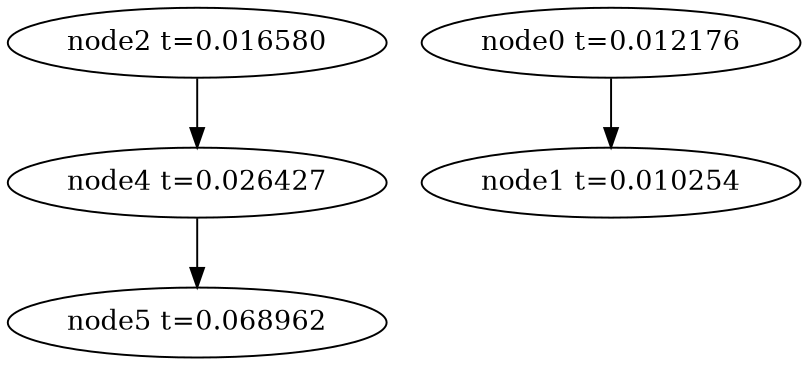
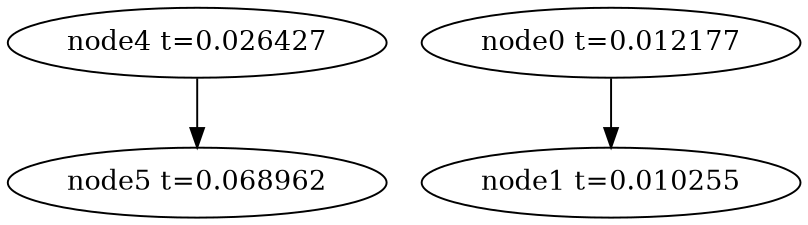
  digraph {
    n1 [label="node5 t=0.068962"]
    n2 [label="node4 t=0.026427"]
-   n3 [label="node2 t=0.016580"]
-   n4 [label="node1 t=0.010254"]
-   n5 [label="node0 t=0.012176"]
+   n4 [label="node1 t=0.010255"]
+   n5 [label="node0 t=0.012177"]
    n2 -> n1
-   n3 -> n2
    n5 -> n4
  }
